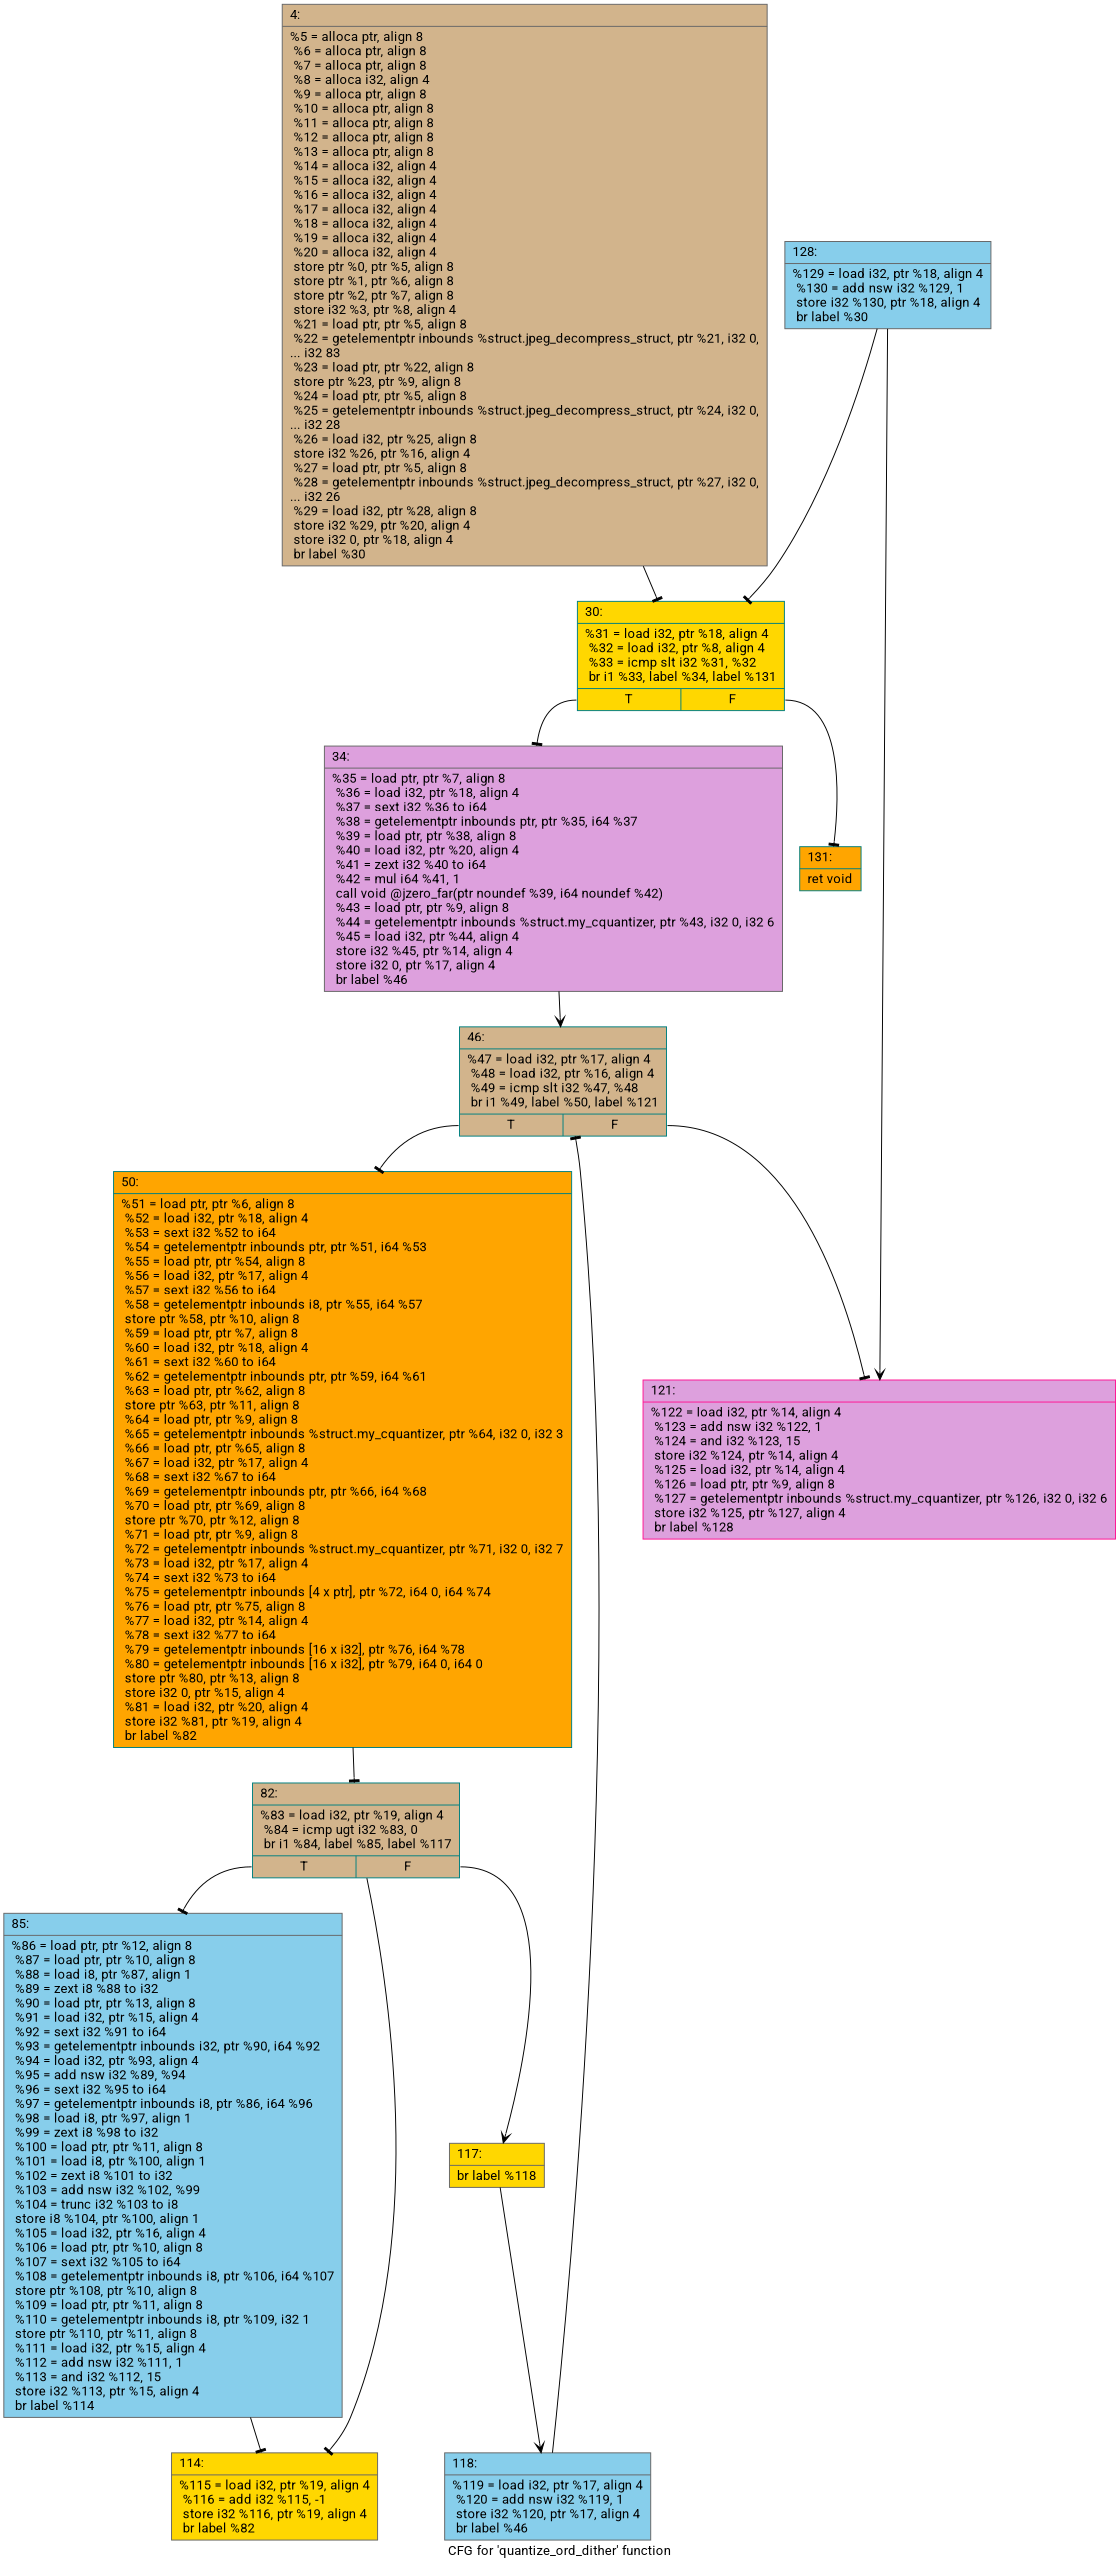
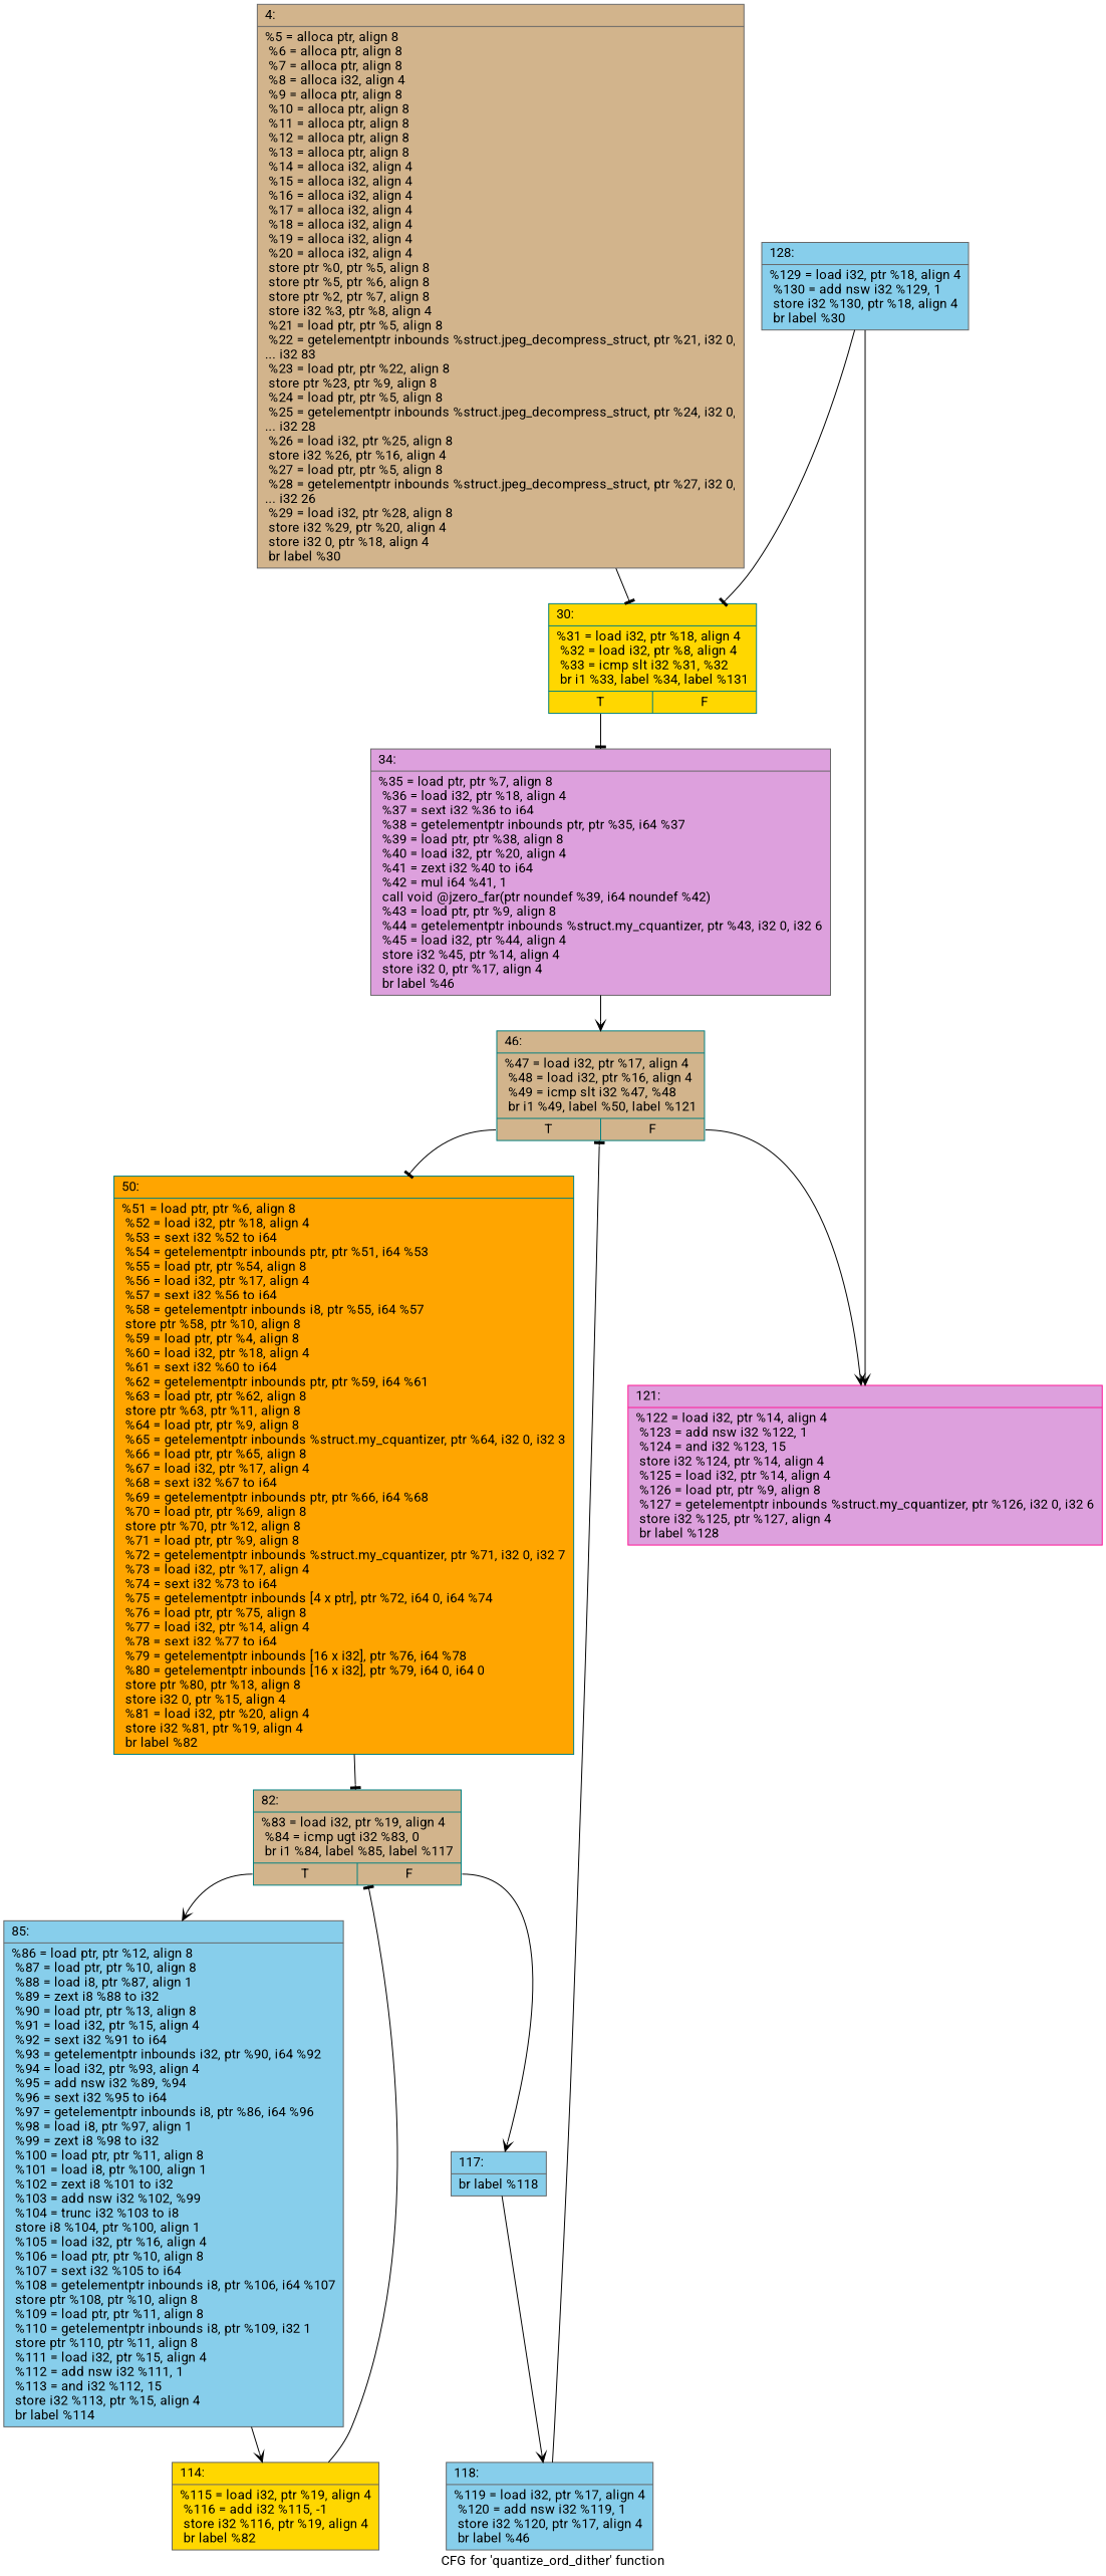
  digraph {
    fontname=Roboto
    label="CFG for 'quantize_ord_dither' function"
    node [color=gray40 fillcolor=skyblue fontname=Roboto shape=record style=filled]
    edge [arrowhead=tee fontname=Roboto]
-   n1 [fillcolor=tan label="{4:\l|  %5 = alloca ptr, align 8\l  %6 = alloca ptr, align 8\l  %7 = alloca ptr, align 8\l  %8 = alloca i32, align 4\l  %9 = alloca ptr, align 8\l  %10 = alloca ptr, align 8\l  %11 = alloca ptr, align 8\l  %12 = alloca ptr, align 8\l  %13 = alloca ptr, align 8\l  %14 = alloca i32, align 4\l  %15 = alloca i32, align 4\l  %16 = alloca i32, align 4\l  %17 = alloca i32, align 4\l  %18 = alloca i32, align 4\l  %19 = alloca i32, align 4\l  %20 = alloca i32, align 4\l  store ptr %0, ptr %5, align 8\l  store ptr %1, ptr %6, align 8\l  store ptr %2, ptr %7, align 8\l  store i32 %3, ptr %8, align 4\l  %21 = load ptr, ptr %5, align 8\l  %22 = getelementptr inbounds %struct.jpeg_decompress_struct, ptr %21, i32 0,\l... i32 83\l  %23 = load ptr, ptr %22, align 8\l  store ptr %23, ptr %9, align 8\l  %24 = load ptr, ptr %5, align 8\l  %25 = getelementptr inbounds %struct.jpeg_decompress_struct, ptr %24, i32 0,\l... i32 28\l  %26 = load i32, ptr %25, align 8\l  store i32 %26, ptr %16, align 4\l  %27 = load ptr, ptr %5, align 8\l  %28 = getelementptr inbounds %struct.jpeg_decompress_struct, ptr %27, i32 0,\l... i32 26\l  %29 = load i32, ptr %28, align 8\l  store i32 %29, ptr %20, align 4\l  store i32 0, ptr %18, align 4\l  br label %30\l}"]
+   n1 [fillcolor=tan label="{4:\l|  %5 = alloca ptr, align 8\l  %6 = alloca ptr, align 8\l  %7 = alloca ptr, align 8\l  %8 = alloca i32, align 4\l  %9 = alloca ptr, align 8\l  %10 = alloca ptr, align 8\l  %11 = alloca ptr, align 8\l  %12 = alloca ptr, align 8\l  %13 = alloca ptr, align 8\l  %14 = alloca i32, align 4\l  %15 = alloca i32, align 4\l  %16 = alloca i32, align 4\l  %17 = alloca i32, align 4\l  %18 = alloca i32, align 4\l  %19 = alloca i32, align 4\l  %20 = alloca i32, align 4\l  store ptr %0, ptr %5, align 8\l  store ptr %5, ptr %6, align 8\l  store ptr %2, ptr %7, align 8\l  store i32 %3, ptr %8, align 4\l  %21 = load ptr, ptr %5, align 8\l  %22 = getelementptr inbounds %struct.jpeg_decompress_struct, ptr %21, i32 0,\l... i32 83\l  %23 = load ptr, ptr %22, align 8\l  store ptr %23, ptr %9, align 8\l  %24 = load ptr, ptr %5, align 8\l  %25 = getelementptr inbounds %struct.jpeg_decompress_struct, ptr %24, i32 0,\l... i32 28\l  %26 = load i32, ptr %25, align 8\l  store i32 %26, ptr %16, align 4\l  %27 = load ptr, ptr %5, align 8\l  %28 = getelementptr inbounds %struct.jpeg_decompress_struct, ptr %27, i32 0,\l... i32 26\l  %29 = load i32, ptr %28, align 8\l  store i32 %29, ptr %20, align 4\l  store i32 0, ptr %18, align 4\l  br label %30\l}"]
    n2 [color=teal fillcolor=gold label="{30:\l|  %31 = load i32, ptr %18, align 4\l  %32 = load i32, ptr %8, align 4\l  %33 = icmp slt i32 %31, %32\l  br i1 %33, label %34, label %131\l|{<s0>T|<s1>F}}"]
    n3 [fillcolor=plum label="{34:\l|  %35 = load ptr, ptr %7, align 8\l  %36 = load i32, ptr %18, align 4\l  %37 = sext i32 %36 to i64\l  %38 = getelementptr inbounds ptr, ptr %35, i64 %37\l  %39 = load ptr, ptr %38, align 8\l  %40 = load i32, ptr %20, align 4\l  %41 = zext i32 %40 to i64\l  %42 = mul i64 %41, 1\l  call void @jzero_far(ptr noundef %39, i64 noundef %42)\l  %43 = load ptr, ptr %9, align 8\l  %44 = getelementptr inbounds %struct.my_cquantizer, ptr %43, i32 0, i32 6\l  %45 = load i32, ptr %44, align 4\l  store i32 %45, ptr %14, align 4\l  store i32 0, ptr %17, align 4\l  br label %46\l}"]
-   n4 [color=teal fillcolor=orange label="{131:\l|  ret void\l}"]
    n5 [color=teal fillcolor=tan label="{46:\l|  %47 = load i32, ptr %17, align 4\l  %48 = load i32, ptr %16, align 4\l  %49 = icmp slt i32 %47, %48\l  br i1 %49, label %50, label %121\l|{<s0>T|<s1>F}}"]
-   n6 [color=teal fillcolor=orange label="{50:\l|  %51 = load ptr, ptr %6, align 8\l  %52 = load i32, ptr %18, align 4\l  %53 = sext i32 %52 to i64\l  %54 = getelementptr inbounds ptr, ptr %51, i64 %53\l  %55 = load ptr, ptr %54, align 8\l  %56 = load i32, ptr %17, align 4\l  %57 = sext i32 %56 to i64\l  %58 = getelementptr inbounds i8, ptr %55, i64 %57\l  store ptr %58, ptr %10, align 8\l  %59 = load ptr, ptr %7, align 8\l  %60 = load i32, ptr %18, align 4\l  %61 = sext i32 %60 to i64\l  %62 = getelementptr inbounds ptr, ptr %59, i64 %61\l  %63 = load ptr, ptr %62, align 8\l  store ptr %63, ptr %11, align 8\l  %64 = load ptr, ptr %9, align 8\l  %65 = getelementptr inbounds %struct.my_cquantizer, ptr %64, i32 0, i32 3\l  %66 = load ptr, ptr %65, align 8\l  %67 = load i32, ptr %17, align 4\l  %68 = sext i32 %67 to i64\l  %69 = getelementptr inbounds ptr, ptr %66, i64 %68\l  %70 = load ptr, ptr %69, align 8\l  store ptr %70, ptr %12, align 8\l  %71 = load ptr, ptr %9, align 8\l  %72 = getelementptr inbounds %struct.my_cquantizer, ptr %71, i32 0, i32 7\l  %73 = load i32, ptr %17, align 4\l  %74 = sext i32 %73 to i64\l  %75 = getelementptr inbounds [4 x ptr], ptr %72, i64 0, i64 %74\l  %76 = load ptr, ptr %75, align 8\l  %77 = load i32, ptr %14, align 4\l  %78 = sext i32 %77 to i64\l  %79 = getelementptr inbounds [16 x i32], ptr %76, i64 %78\l  %80 = getelementptr inbounds [16 x i32], ptr %79, i64 0, i64 0\l  store ptr %80, ptr %13, align 8\l  store i32 0, ptr %15, align 4\l  %81 = load i32, ptr %20, align 4\l  store i32 %81, ptr %19, align 4\l  br label %82\l}"]
+   n6 [color=teal fillcolor=orange label="{50:\l|  %51 = load ptr, ptr %6, align 8\l  %52 = load i32, ptr %18, align 4\l  %53 = sext i32 %52 to i64\l  %54 = getelementptr inbounds ptr, ptr %51, i64 %53\l  %55 = load ptr, ptr %54, align 8\l  %56 = load i32, ptr %17, align 4\l  %57 = sext i32 %56 to i64\l  %58 = getelementptr inbounds i8, ptr %55, i64 %57\l  store ptr %58, ptr %10, align 8\l  %59 = load ptr, ptr %4, align 8\l  %60 = load i32, ptr %18, align 4\l  %61 = sext i32 %60 to i64\l  %62 = getelementptr inbounds ptr, ptr %59, i64 %61\l  %63 = load ptr, ptr %62, align 8\l  store ptr %63, ptr %11, align 8\l  %64 = load ptr, ptr %9, align 8\l  %65 = getelementptr inbounds %struct.my_cquantizer, ptr %64, i32 0, i32 3\l  %66 = load ptr, ptr %65, align 8\l  %67 = load i32, ptr %17, align 4\l  %68 = sext i32 %67 to i64\l  %69 = getelementptr inbounds ptr, ptr %66, i64 %68\l  %70 = load ptr, ptr %69, align 8\l  store ptr %70, ptr %12, align 8\l  %71 = load ptr, ptr %9, align 8\l  %72 = getelementptr inbounds %struct.my_cquantizer, ptr %71, i32 0, i32 7\l  %73 = load i32, ptr %17, align 4\l  %74 = sext i32 %73 to i64\l  %75 = getelementptr inbounds [4 x ptr], ptr %72, i64 0, i64 %74\l  %76 = load ptr, ptr %75, align 8\l  %77 = load i32, ptr %14, align 4\l  %78 = sext i32 %77 to i64\l  %79 = getelementptr inbounds [16 x i32], ptr %76, i64 %78\l  %80 = getelementptr inbounds [16 x i32], ptr %79, i64 0, i64 0\l  store ptr %80, ptr %13, align 8\l  store i32 0, ptr %15, align 4\l  %81 = load i32, ptr %20, align 4\l  store i32 %81, ptr %19, align 4\l  br label %82\l}"]
    n7 [color=deeppink fillcolor=plum label="{121:\l|  %122 = load i32, ptr %14, align 4\l  %123 = add nsw i32 %122, 1\l  %124 = and i32 %123, 15\l  store i32 %124, ptr %14, align 4\l  %125 = load i32, ptr %14, align 4\l  %126 = load ptr, ptr %9, align 8\l  %127 = getelementptr inbounds %struct.my_cquantizer, ptr %126, i32 0, i32 6\l  store i32 %125, ptr %127, align 4\l  br label %128\l}"]
    n8 [color=teal fillcolor=tan label="{82:\l|  %83 = load i32, ptr %19, align 4\l  %84 = icmp ugt i32 %83, 0\l  br i1 %84, label %85, label %117\l|{<s0>T|<s1>F}}"]
    n9 [label="{85:\l|  %86 = load ptr, ptr %12, align 8\l  %87 = load ptr, ptr %10, align 8\l  %88 = load i8, ptr %87, align 1\l  %89 = zext i8 %88 to i32\l  %90 = load ptr, ptr %13, align 8\l  %91 = load i32, ptr %15, align 4\l  %92 = sext i32 %91 to i64\l  %93 = getelementptr inbounds i32, ptr %90, i64 %92\l  %94 = load i32, ptr %93, align 4\l  %95 = add nsw i32 %89, %94\l  %96 = sext i32 %95 to i64\l  %97 = getelementptr inbounds i8, ptr %86, i64 %96\l  %98 = load i8, ptr %97, align 1\l  %99 = zext i8 %98 to i32\l  %100 = load ptr, ptr %11, align 8\l  %101 = load i8, ptr %100, align 1\l  %102 = zext i8 %101 to i32\l  %103 = add nsw i32 %102, %99\l  %104 = trunc i32 %103 to i8\l  store i8 %104, ptr %100, align 1\l  %105 = load i32, ptr %16, align 4\l  %106 = load ptr, ptr %10, align 8\l  %107 = sext i32 %105 to i64\l  %108 = getelementptr inbounds i8, ptr %106, i64 %107\l  store ptr %108, ptr %10, align 8\l  %109 = load ptr, ptr %11, align 8\l  %110 = getelementptr inbounds i8, ptr %109, i32 1\l  store ptr %110, ptr %11, align 8\l  %111 = load i32, ptr %15, align 4\l  %112 = add nsw i32 %111, 1\l  %113 = and i32 %112, 15\l  store i32 %113, ptr %15, align 4\l  br label %114\l}"]
-   n10 [fillcolor=gold label="{117:\l|  br label %118\l}"]
+   n10 [label="{117:\l|  br label %118\l}"]
    n11 [label="{128:\l|  %129 = load i32, ptr %18, align 4\l  %130 = add nsw i32 %129, 1\l  store i32 %130, ptr %18, align 4\l  br label %30\l}"]
    n12 [fillcolor=gold label="{114:\l|  %115 = load i32, ptr %19, align 4\l  %116 = add i32 %115, -1\l  store i32 %116, ptr %19, align 4\l  br label %82\l}"]
    n13 [label="{118:\l|  %119 = load i32, ptr %17, align 4\l  %120 = add nsw i32 %119, 1\l  store i32 %120, ptr %17, align 4\l  br label %46\l}"]
    n1 -> n2
    n2 -> n3 [tailport=s0]
-   n2 -> n4 [tailport=s1]
    n3 -> n5 [arrowhead=vee]
    n5 -> n6 [tailport=s0]
-   n5 -> n7 [tailport=s1]
+   n5 -> n7 [arrowhead=vee tailport=s1]
    n6 -> n8
-   n8 -> n9 [tailport=s0]
+   n8 -> n9 [arrowhead=vee tailport=s0]
    n8 -> n10 [arrowhead=vee tailport=s1]
-   n9 -> n12
+   n9 -> n12 [arrowhead=vee]
    n10 -> n13 [arrowhead=vee]
    n11 -> n2
    n11 -> n7 [arrowhead=vee]
-   n8 -> n12
+   n12 -> n8
    n13 -> n5
  }
